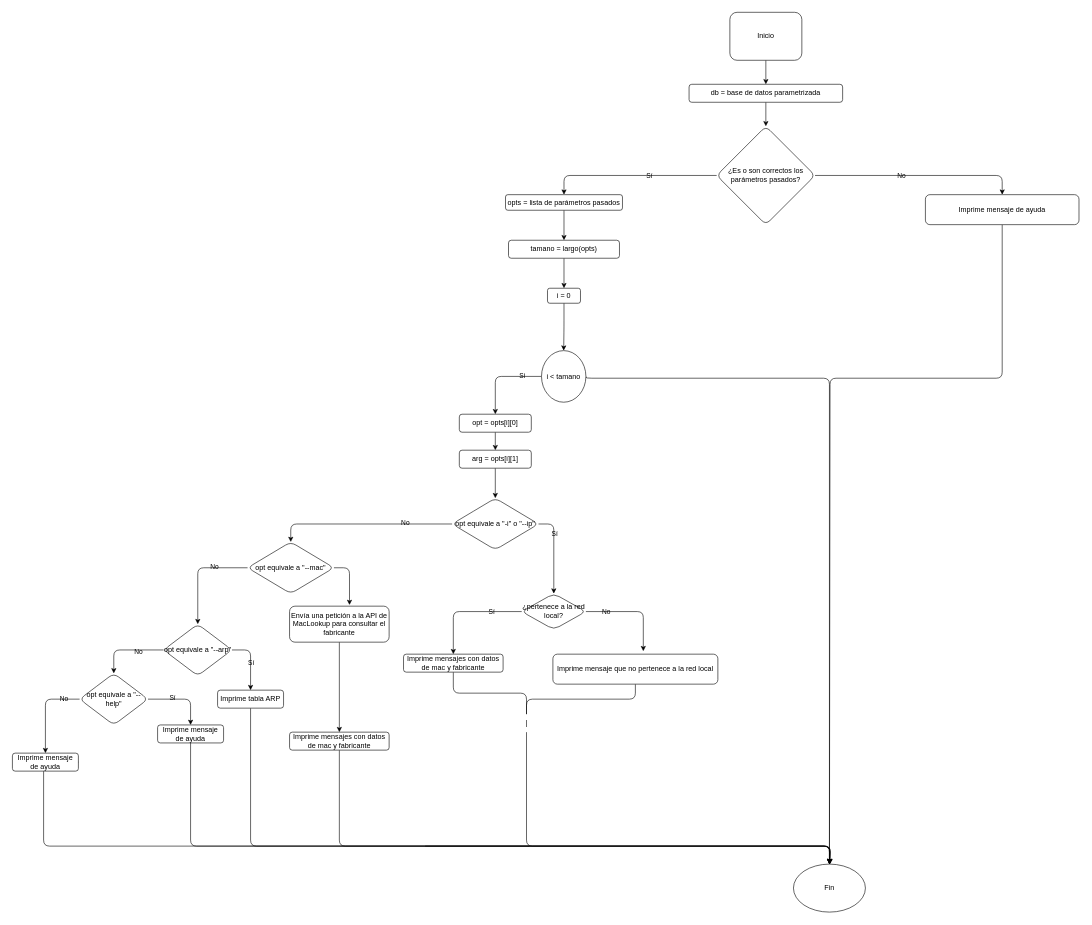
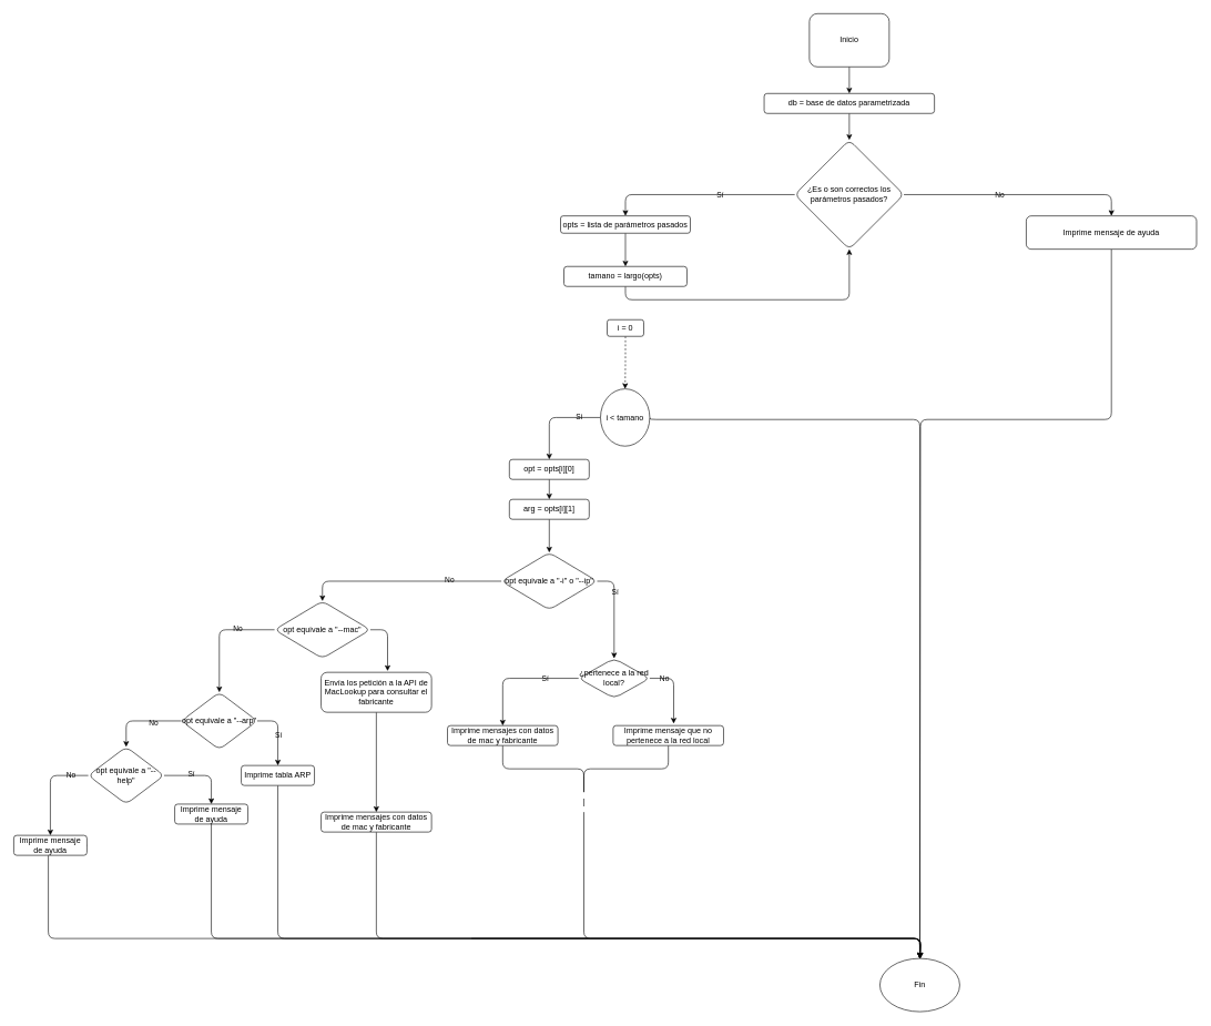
  <mxCell id="0" />
  <mxCell id="1" parent="0" />
  <mxCell id="2" style="edgeStyle=orthogonalEdgeStyle;rounded=1;orthogonalLoop=1;jettySize=auto;html=1;exitX=0.5;exitY=1;exitDx=0;exitDy=0;entryX=0.5;entryY=0;entryDx=0;entryDy=0;labelBackgroundColor=none;fontColor=default;" parent="1" source="3" target="10" edge="1"><mxGeometry relative="1" as="geometry" /></mxCell>
  <mxCell id="3" value="db = base de datos parametrizada" style="rounded=1;whiteSpace=wrap;html=1;labelBackgroundColor=none;" parent="1" vertex="1"><mxGeometry x="1148" y="140" width="256" height="30" as="geometry" /></mxCell>
  <mxCell id="4" style="edgeStyle=orthogonalEdgeStyle;rounded=1;orthogonalLoop=1;jettySize=auto;html=1;exitX=0.5;exitY=1;exitDx=0;exitDy=0;entryX=0.5;entryY=0;entryDx=0;entryDy=0;labelBackgroundColor=none;fontColor=default;" parent="1" source="5" target="21" edge="1"><mxGeometry relative="1" as="geometry" /></mxCell>
  <mxCell id="5" value="opts = lista de parámetros pasados" style="rounded=1;whiteSpace=wrap;html=1;labelBackgroundColor=none;" parent="1" vertex="1"><mxGeometry x="842" y="324" width="195" height="26" as="geometry" /></mxCell>
  <mxCell id="6" style="edgeStyle=orthogonalEdgeStyle;rounded=1;orthogonalLoop=1;jettySize=auto;html=1;exitX=1;exitY=0.5;exitDx=0;exitDy=0;entryX=0.5;entryY=0;entryDx=0;entryDy=0;labelBackgroundColor=none;fontColor=default;" parent="1" source="10" target="12" edge="1"><mxGeometry relative="1" as="geometry" /></mxCell>
  <mxCell id="7" value="No" style="edgeLabel;html=1;align=center;verticalAlign=middle;resizable=0;points=[];labelBackgroundColor=none;rounded=1;" parent="6" vertex="1" connectable="0"><mxGeometry x="-0.168" y="1" relative="1" as="geometry"><mxPoint as="offset" /></mxGeometry></mxCell>
  <mxCell id="8" style="edgeStyle=orthogonalEdgeStyle;rounded=1;orthogonalLoop=1;jettySize=auto;html=1;exitX=0;exitY=0.5;exitDx=0;exitDy=0;entryX=0.5;entryY=0;entryDx=0;entryDy=0;labelBackgroundColor=none;fontColor=default;" parent="1" source="10" target="5" edge="1"><mxGeometry relative="1" as="geometry" /></mxCell>
  <mxCell id="9" value="Sí" style="edgeLabel;html=1;align=center;verticalAlign=middle;resizable=0;points=[];labelBackgroundColor=none;rounded=1;" parent="8" vertex="1" connectable="0"><mxGeometry x="-0.214" y="-1" relative="1" as="geometry"><mxPoint as="offset" /></mxGeometry></mxCell>
  <mxCell id="10" value="¿Es o son correctos los parámetros pasados?" style="rhombus;whiteSpace=wrap;html=1;labelBackgroundColor=none;rounded=1;" parent="1" vertex="1"><mxGeometry x="1194" y="210" width="164" height="164" as="geometry" /></mxCell>
  <mxCell id="11" style="edgeStyle=orthogonalEdgeStyle;rounded=1;orthogonalLoop=1;jettySize=auto;html=1;exitX=0.5;exitY=1;exitDx=0;exitDy=0;labelBackgroundColor=none;fontColor=default;" edge="1" parent="1" source="12"><mxGeometry relative="1" as="geometry"><mxPoint x="1382" y="1440" as="targetPoint" /><Array as="points"><mxPoint x="1670" y="630" /><mxPoint x="1383" y="630" /></Array></mxGeometry></mxCell>
  <mxCell id="12" value="Imprime mensaje de ayuda" style="rounded=1;whiteSpace=wrap;html=1;labelBackgroundColor=none;" parent="1" vertex="1"><mxGeometry x="1542" y="324" width="256" height="50" as="geometry" /></mxCell>
  <mxCell id="13" style="edgeStyle=orthogonalEdgeStyle;rounded=1;orthogonalLoop=1;jettySize=auto;html=1;exitX=0.5;exitY=1;exitDx=0;exitDy=0;entryX=0.5;entryY=0;entryDx=0;entryDy=0;labelBackgroundColor=none;fontColor=default;" parent="1" source="14" target="3" edge="1"><mxGeometry relative="1" as="geometry" /></mxCell>
  <mxCell id="14" value="Inicio" style="whiteSpace=wrap;html=1;labelBackgroundColor=none;rounded=1;" parent="1" vertex="1"><mxGeometry x="1216" y="20" width="120" height="80" as="geometry" /></mxCell>
  <mxCell id="15" value="Fin" style="ellipse;whiteSpace=wrap;html=1;labelBackgroundColor=none;rounded=1;" parent="1" vertex="1"><mxGeometry x="1322" y="1440" width="120" height="80" as="geometry" /></mxCell>
  <mxCell id="16" style="edgeStyle=orthogonalEdgeStyle;rounded=1;orthogonalLoop=1;jettySize=auto;html=1;exitX=0;exitY=0.5;exitDx=0;exitDy=0;entryX=0.5;entryY=0;entryDx=0;entryDy=0;labelBackgroundColor=none;fontColor=default;" parent="1" source="19" target="25" edge="1"><mxGeometry relative="1" as="geometry" /></mxCell>
  <mxCell id="17" value="Si" style="edgeLabel;html=1;align=center;verticalAlign=middle;resizable=0;points=[];labelBackgroundColor=none;rounded=1;" parent="16" vertex="1" connectable="0"><mxGeometry x="-0.529" y="-2" relative="1" as="geometry"><mxPoint as="offset" /></mxGeometry></mxCell>
  <mxCell id="18" style="edgeStyle=orthogonalEdgeStyle;rounded=1;orthogonalLoop=1;jettySize=auto;html=1;exitX=1;exitY=0.5;exitDx=0;exitDy=0;entryX=0.5;entryY=0;entryDx=0;entryDy=0;labelBackgroundColor=none;fontColor=default;endArrow=none;" edge="1" parent="1" source="19" target="15"><mxGeometry relative="1" as="geometry"><Array as="points"><mxPoint x="976" y="630" /><mxPoint x="1382" y="630" /></Array></mxGeometry></mxCell>
  <mxCell id="19" value="i &amp;lt; tamano" style="ellipse;whiteSpace=wrap;html=1;labelBackgroundColor=none;" parent="1" vertex="1"><mxGeometry x="902" y="584" width="74" height="86" as="geometry" /></mxCell>
- <mxCell id="20" style="edgeStyle=orthogonalEdgeStyle;rounded=1;orthogonalLoop=1;jettySize=auto;html=1;exitX=0.5;exitY=1;exitDx=0;exitDy=0;entryX=0.5;entryY=0;entryDx=0;entryDy=0;labelBackgroundColor=none;fontColor=default;" parent="1" source="21" target="23" edge="1"><mxGeometry relative="1" as="geometry" /></mxCell>
+ <mxCell id="20" style="edgeStyle=orthogonalEdgeStyle;rounded=1;orthogonalLoop=1;jettySize=auto;html=1;exitX=0.5;exitY=1;exitDx=0;exitDy=0;labelBackgroundColor=none;fontColor=default;" parent="1" source="21" target="10" edge="1"><mxGeometry relative="1" as="geometry" /></mxCell>
  <mxCell id="21" value="tamano = largo(opts)" style="rounded=1;whiteSpace=wrap;html=1;labelBackgroundColor=none;" parent="1" vertex="1"><mxGeometry x="847" y="400" width="185" height="30" as="geometry" /></mxCell>
- <mxCell id="22" style="edgeStyle=orthogonalEdgeStyle;rounded=1;orthogonalLoop=1;jettySize=auto;html=1;exitX=0.5;exitY=1;exitDx=0;exitDy=0;entryX=0.5;entryY=0;entryDx=0;entryDy=0;labelBackgroundColor=none;fontColor=default;" parent="1" source="23" target="19" edge="1"><mxGeometry relative="1" as="geometry" /></mxCell>
+ <mxCell id="22" style="edgeStyle=orthogonalEdgeStyle;rounded=1;orthogonalLoop=1;jettySize=auto;html=1;exitX=0.5;exitY=1;exitDx=0;exitDy=0;entryX=0.5;entryY=0;entryDx=0;entryDy=0;labelBackgroundColor=none;fontColor=default;dashed=1;" parent="1" source="23" target="19" edge="1"><mxGeometry relative="1" as="geometry" /></mxCell>
  <mxCell id="23" value="i = 0" style="rounded=1;whiteSpace=wrap;html=1;labelBackgroundColor=none;" parent="1" vertex="1"><mxGeometry x="912" y="480" width="55" height="25" as="geometry" /></mxCell>
  <mxCell id="24" style="edgeStyle=orthogonalEdgeStyle;rounded=1;orthogonalLoop=1;jettySize=auto;html=1;exitX=0.5;exitY=1;exitDx=0;exitDy=0;entryX=0.5;entryY=0;entryDx=0;entryDy=0;labelBackgroundColor=none;fontColor=default;" parent="1" source="25" target="27" edge="1"><mxGeometry relative="1" as="geometry" /></mxCell>
  <mxCell id="25" value="opt = opts[i][0]" style="rounded=1;whiteSpace=wrap;html=1;labelBackgroundColor=none;" parent="1" vertex="1"><mxGeometry x="765" y="690" width="120" height="30" as="geometry" /></mxCell>
  <mxCell id="26" style="edgeStyle=orthogonalEdgeStyle;rounded=1;orthogonalLoop=1;jettySize=auto;html=1;exitX=0.5;exitY=1;exitDx=0;exitDy=0;entryX=0.5;entryY=0;entryDx=0;entryDy=0;labelBackgroundColor=none;fontColor=default;" parent="1" source="27" target="32" edge="1"><mxGeometry relative="1" as="geometry" /></mxCell>
  <mxCell id="27" value="arg = opts[i][1]" style="rounded=1;whiteSpace=wrap;html=1;labelBackgroundColor=none;" parent="1" vertex="1"><mxGeometry x="765" y="750" width="120" height="30" as="geometry" /></mxCell>
  <mxCell id="28" style="edgeStyle=orthogonalEdgeStyle;rounded=1;orthogonalLoop=1;jettySize=auto;html=1;exitX=1;exitY=0.5;exitDx=0;exitDy=0;entryX=0.5;entryY=0;entryDx=0;entryDy=0;labelBackgroundColor=none;fontColor=default;" parent="1" source="32" target="37" edge="1"><mxGeometry relative="1" as="geometry" /></mxCell>
  <mxCell id="29" value="Sí" style="edgeLabel;html=1;align=center;verticalAlign=middle;resizable=0;points=[];labelBackgroundColor=none;rounded=1;" parent="28" vertex="1" connectable="0"><mxGeometry x="-0.423" y="1" relative="1" as="geometry"><mxPoint as="offset" /></mxGeometry></mxCell>
  <mxCell id="30" style="edgeStyle=orthogonalEdgeStyle;rounded=1;orthogonalLoop=1;jettySize=auto;html=1;exitX=0;exitY=0.5;exitDx=0;exitDy=0;entryX=0.5;entryY=0;entryDx=0;entryDy=0;labelBackgroundColor=none;fontColor=default;" parent="1" source="32" target="46" edge="1"><mxGeometry relative="1" as="geometry" /></mxCell>
  <mxCell id="31" value="No" style="edgeLabel;html=1;align=center;verticalAlign=middle;resizable=0;points=[];labelBackgroundColor=none;rounded=1;" parent="30" vertex="1" connectable="0"><mxGeometry x="-0.473" y="-3" relative="1" as="geometry"><mxPoint as="offset" /></mxGeometry></mxCell>
  <mxCell id="32" value="opt equivale a &quot;-i&quot; o &quot;--ip&quot;" style="rhombus;whiteSpace=wrap;html=1;labelBackgroundColor=none;rounded=1;" parent="1" vertex="1"><mxGeometry x="753" y="830" width="144" height="86" as="geometry" /></mxCell>
  <mxCell id="33" style="edgeStyle=orthogonalEdgeStyle;rounded=1;orthogonalLoop=1;jettySize=auto;html=1;exitX=0;exitY=0.5;exitDx=0;exitDy=0;entryX=0.5;entryY=0;entryDx=0;entryDy=0;labelBackgroundColor=none;fontColor=default;" parent="1" source="37" target="39" edge="1"><mxGeometry relative="1" as="geometry" /></mxCell>
  <mxCell id="34" value="Sí" style="edgeLabel;html=1;align=center;verticalAlign=middle;resizable=0;points=[];labelBackgroundColor=none;rounded=1;" parent="33" vertex="1" connectable="0"><mxGeometry x="-0.453" relative="1" as="geometry"><mxPoint as="offset" /></mxGeometry></mxCell>
  <mxCell id="35" style="edgeStyle=orthogonalEdgeStyle;rounded=1;orthogonalLoop=1;jettySize=auto;html=1;exitX=1;exitY=0.5;exitDx=0;exitDy=0;entryX=0.548;entryY=-0.1;entryDx=0;entryDy=0;entryPerimeter=0;labelBackgroundColor=none;fontColor=default;" parent="1" source="37" target="41" edge="1"><mxGeometry relative="1" as="geometry" /></mxCell>
  <mxCell id="36" value="No" style="edgeLabel;html=1;align=center;verticalAlign=middle;resizable=0;points=[];labelBackgroundColor=none;rounded=1;" parent="35" vertex="1" connectable="0"><mxGeometry x="-0.588" y="1" relative="1" as="geometry"><mxPoint as="offset" /></mxGeometry></mxCell>
  <mxCell id="37" value="¿pertenece a la red local?" style="rhombus;whiteSpace=wrap;html=1;labelBackgroundColor=none;rounded=1;" parent="1" vertex="1"><mxGeometry x="869" y="989" width="107" height="60" as="geometry" /></mxCell>
  <mxCell id="38" style="edgeStyle=orthogonalEdgeStyle;rounded=1;orthogonalLoop=1;jettySize=auto;html=1;exitX=0.5;exitY=1;exitDx=0;exitDy=0;endArrow=none;endFill=0;labelBackgroundColor=none;fontColor=default;" parent="1" source="39" target="43" edge="1"><mxGeometry relative="1" as="geometry" /></mxCell>
  <mxCell id="39" value="Imprime mensajes con datos de mac y fabricante" style="rounded=1;whiteSpace=wrap;html=1;labelBackgroundColor=none;" parent="1" vertex="1"><mxGeometry x="672" y="1090" width="166" height="30" as="geometry" /></mxCell>
  <mxCell id="40" style="edgeStyle=orthogonalEdgeStyle;rounded=1;orthogonalLoop=1;jettySize=auto;html=1;exitX=0.5;exitY=1;exitDx=0;exitDy=0;endArrow=none;endFill=0;labelBackgroundColor=none;fontColor=default;" parent="1" source="41" target="43" edge="1"><mxGeometry relative="1" as="geometry" /></mxCell>
- <mxCell id="41" value="Imprime mensaje que no pertenece a la red local" style="rounded=1;whiteSpace=wrap;html=1;labelBackgroundColor=none;" parent="1" vertex="1"><mxGeometry x="921" y="1090" width="275" height="50" as="geometry" /></mxCell>
+ <mxCell id="41" value="Imprime mensaje que no pertenece a la red local" style="rounded=1;whiteSpace=wrap;html=1;labelBackgroundColor=none;" parent="1" vertex="1"><mxGeometry x="921" y="1090" width="166" height="30" as="geometry" /></mxCell>
  <mxCell id="42" style="edgeStyle=orthogonalEdgeStyle;rounded=1;orthogonalLoop=1;jettySize=auto;html=1;labelBackgroundColor=none;fontColor=default;" edge="1" parent="1" source="43"><mxGeometry relative="1" as="geometry"><mxPoint x="1382" y="1440" as="targetPoint" /><Array as="points"><mxPoint x="877" y="1410" /><mxPoint x="1383" y="1410" /></Array></mxGeometry></mxCell>
  <mxCell id="43" value="|" style="text;html=1;align=center;verticalAlign=middle;resizable=0;points=[];autosize=1;strokeColor=none;fillColor=none;labelBackgroundColor=none;rounded=1;" parent="1" vertex="1"><mxGeometry y="1190" width="30" height="30" as="geometry" x="862" /></mxCell>
  <mxCell id="44" style="edgeStyle=orthogonalEdgeStyle;rounded=1;orthogonalLoop=1;jettySize=auto;html=1;exitX=0;exitY=0.5;exitDx=0;exitDy=0;entryX=0.5;entryY=0;entryDx=0;entryDy=0;labelBackgroundColor=none;fontColor=default;" parent="1" source="46" target="54" edge="1"><mxGeometry relative="1" as="geometry"><mxPoint x="314" y="1090" as="targetPoint" /></mxGeometry></mxCell>
  <mxCell id="45" value="No" style="edgeLabel;html=1;align=center;verticalAlign=middle;resizable=0;points=[];labelBackgroundColor=none;rounded=1;" parent="44" vertex="1" connectable="0"><mxGeometry x="-0.371" y="-3" relative="1" as="geometry"><mxPoint as="offset" /></mxGeometry></mxCell>
  <mxCell id="46" value="opt equivale a &quot;--mac&quot;" style="rhombus;whiteSpace=wrap;html=1;labelBackgroundColor=none;rounded=1;" parent="1" vertex="1"><mxGeometry x="412" y="903" width="144" height="86" as="geometry" /></mxCell>
  <mxCell id="47" style="edgeStyle=orthogonalEdgeStyle;rounded=1;orthogonalLoop=1;jettySize=auto;html=1;endArrow=none;endFill=0;labelBackgroundColor=none;fontColor=default;" parent="1" edge="1"><mxGeometry relative="1" as="geometry"><mxPoint x="882" y="1410" as="targetPoint" /><mxPoint x="708" y="1410" as="sourcePoint" /></mxGeometry></mxCell>
  <mxCell id="48" style="edgeStyle=orthogonalEdgeStyle;rounded=1;orthogonalLoop=1;jettySize=auto;html=1;exitX=0.5;exitY=1;exitDx=0;exitDy=0;labelBackgroundColor=none;fontColor=default;" edge="1" parent="1" source="49"><mxGeometry relative="1" as="geometry"><mxPoint x="1382" y="1440" as="targetPoint" /><Array as="points"><mxPoint x="565" y="1410" /><mxPoint x="1383" y="1410" /></Array></mxGeometry></mxCell>
  <mxCell id="49" value="Imprime mensajes con datos de mac y fabricante" style="rounded=1;whiteSpace=wrap;html=1;labelBackgroundColor=none;" parent="1" vertex="1"><mxGeometry x="482" y="1220" width="166" height="30" as="geometry" /></mxCell>
  <mxCell id="50" style="edgeStyle=orthogonalEdgeStyle;rounded=1;orthogonalLoop=1;jettySize=auto;html=1;exitX=1;exitY=0.5;exitDx=0;exitDy=0;entryX=0.5;entryY=0;entryDx=0;entryDy=0;labelBackgroundColor=none;fontColor=default;" parent="1" source="54" target="56" edge="1"><mxGeometry relative="1" as="geometry" /></mxCell>
  <mxCell id="51" value="Sí" style="edgeLabel;html=1;align=center;verticalAlign=middle;resizable=0;points=[];labelBackgroundColor=none;rounded=1;" parent="50" vertex="1" connectable="0"><mxGeometry x="0.061" relative="1" as="geometry"><mxPoint as="offset" /></mxGeometry></mxCell>
  <mxCell id="52" style="edgeStyle=orthogonalEdgeStyle;rounded=1;orthogonalLoop=1;jettySize=auto;html=1;exitX=0;exitY=0.5;exitDx=0;exitDy=0;entryX=0.5;entryY=0;entryDx=0;entryDy=0;labelBackgroundColor=none;fontColor=default;" parent="1" source="54" target="61" edge="1"><mxGeometry relative="1" as="geometry" /></mxCell>
  <mxCell id="53" value="No" style="edgeLabel;html=1;align=center;verticalAlign=middle;resizable=0;points=[];labelBackgroundColor=none;rounded=1;" parent="52" vertex="1" connectable="0"><mxGeometry x="-0.295" y="3" relative="1" as="geometry"><mxPoint as="offset" /></mxGeometry></mxCell>
  <mxCell id="54" value="opt equivale a &quot;--arp&quot;" style="rhombus;whiteSpace=wrap;html=1;labelBackgroundColor=none;rounded=1;" parent="1" vertex="1"><mxGeometry x="272" y="1040" width="114" height="86" as="geometry" /></mxCell>
  <mxCell id="55" style="edgeStyle=orthogonalEdgeStyle;rounded=1;orthogonalLoop=1;jettySize=auto;html=1;exitX=0.5;exitY=1;exitDx=0;exitDy=0;labelBackgroundColor=none;fontColor=default;" edge="1" parent="1" source="56"><mxGeometry relative="1" as="geometry"><mxPoint x="1383" y="1440" as="targetPoint" /><Array as="points"><mxPoint x="417" y="1410" /><mxPoint x="1384" y="1410" /></Array></mxGeometry></mxCell>
  <mxCell id="56" value="Imprime tabla ARP" style="rounded=1;whiteSpace=wrap;html=1;labelBackgroundColor=none;" parent="1" vertex="1"><mxGeometry x="362" y="1150" width="110" height="30" as="geometry" /></mxCell>
  <mxCell id="57" style="edgeStyle=orthogonalEdgeStyle;rounded=1;orthogonalLoop=1;jettySize=auto;html=1;exitX=1;exitY=0.5;exitDx=0;exitDy=0;entryX=0.5;entryY=0;entryDx=0;entryDy=0;labelBackgroundColor=none;fontColor=default;" parent="1" source="61" target="63" edge="1"><mxGeometry relative="1" as="geometry" /></mxCell>
  <mxCell id="58" value="Sí" style="edgeLabel;html=1;align=center;verticalAlign=middle;resizable=0;points=[];labelBackgroundColor=none;rounded=1;" parent="57" vertex="1" connectable="0"><mxGeometry x="-0.298" y="3" relative="1" as="geometry"><mxPoint as="offset" /></mxGeometry></mxCell>
  <mxCell id="59" style="edgeStyle=orthogonalEdgeStyle;rounded=1;orthogonalLoop=1;jettySize=auto;html=1;exitX=0;exitY=0.5;exitDx=0;exitDy=0;entryX=0.5;entryY=0;entryDx=0;entryDy=0;labelBackgroundColor=none;fontColor=default;" parent="1" source="61" target="65" edge="1"><mxGeometry relative="1" as="geometry" /></mxCell>
  <mxCell id="60" value="No" style="edgeLabel;html=1;align=center;verticalAlign=middle;resizable=0;points=[];labelBackgroundColor=none;rounded=1;" parent="59" vertex="1" connectable="0"><mxGeometry x="-0.633" y="-2" relative="1" as="geometry"><mxPoint as="offset" /></mxGeometry></mxCell>
  <mxCell id="61" value="opt equivale a &quot;--help&quot;" style="rhombus;whiteSpace=wrap;html=1;labelBackgroundColor=none;rounded=1;" parent="1" vertex="1"><mxGeometry x="132" y="1122" width="114" height="86" as="geometry" /></mxCell>
  <mxCell id="62" style="edgeStyle=orthogonalEdgeStyle;rounded=1;orthogonalLoop=1;jettySize=auto;html=1;exitX=0.5;exitY=1;exitDx=0;exitDy=0;labelBackgroundColor=none;fontColor=default;" edge="1" parent="1" source="63"><mxGeometry relative="1" as="geometry"><mxPoint x="1382" y="1440" as="targetPoint" /><Array as="points"><mxPoint x="317" y="1410" /><mxPoint x="1383" y="1410" /></Array></mxGeometry></mxCell>
  <mxCell id="63" value="Imprime mensaje de ayuda" style="rounded=1;whiteSpace=wrap;html=1;labelBackgroundColor=none;" parent="1" vertex="1"><mxGeometry x="262" y="1208" width="110" height="30" as="geometry" /></mxCell>
  <mxCell id="64" style="edgeStyle=orthogonalEdgeStyle;rounded=1;orthogonalLoop=1;jettySize=auto;html=1;exitX=1;exitY=0.5;exitDx=0;exitDy=0;entryX=0.5;entryY=0;entryDx=0;entryDy=0;labelBackgroundColor=none;fontColor=default;" parent="1" source="65" target="15" edge="1"><mxGeometry relative="1" as="geometry"><Array as="points"><mxPoint x="72" y="1270" /><mxPoint x="72" y="1410" /><mxPoint x="1382" y="1410" /></Array></mxGeometry></mxCell>
  <mxCell id="65" value="Imprime mensaje de ayuda" style="rounded=1;whiteSpace=wrap;html=1;labelBackgroundColor=none;" parent="1" vertex="1"><mxGeometry x="20" y="1255" width="110" height="30" as="geometry" /></mxCell>
  <mxCell id="66" style="edgeStyle=orthogonalEdgeStyle;rounded=1;orthogonalLoop=1;jettySize=auto;html=1;exitX=0.5;exitY=1;exitDx=0;exitDy=0;entryX=0.5;entryY=0;entryDx=0;entryDy=0;labelBackgroundColor=none;fontColor=default;" edge="1" parent="1" source="67" target="49"><mxGeometry relative="1" as="geometry" /></mxCell>
- <mxCell id="67" value="Envía una petición a la API de MacLookup para consultar el fabricante" style="rounded=1;whiteSpace=wrap;html=1;labelBackgroundColor=none;" vertex="1" parent="1"><mxGeometry x="482" y="1010" width="166" height="60" as="geometry" /></mxCell>
+ <mxCell id="67" value="Envía los petición a la API de MacLookup para consultar el fabricante" style="rounded=1;whiteSpace=wrap;html=1;labelBackgroundColor=none;" vertex="1" parent="1"><mxGeometry x="482" y="1010" width="166" height="60" as="geometry" /></mxCell>
  <mxCell id="68" style="edgeStyle=orthogonalEdgeStyle;rounded=1;orthogonalLoop=1;jettySize=auto;html=1;exitX=1;exitY=0.5;exitDx=0;exitDy=0;entryX=0.602;entryY=-0.033;entryDx=0;entryDy=0;entryPerimeter=0;labelBackgroundColor=none;fontColor=default;" edge="1" parent="1" source="46" target="67"><mxGeometry relative="1" as="geometry" /></mxCell>
